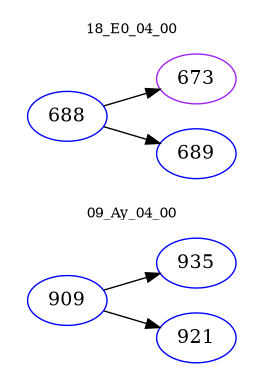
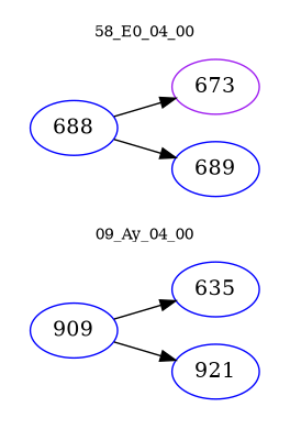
  digraph {
    rankdir=LR
    node [color=blue]
    edge [color=black]
    n1 [label=909]
    n2 [label=921]
-   n3 [label=935]
+   n3 [label=635]
    n4 [label=688]
    n5 [label=689]
    n6 [color=purple label=673]
    subgraph cluster_1 {
      color=white
      fontsize=10
      label="09_Ay_04_00"
      n1
      n2
      n3
    }
    subgraph cluster_2 {
      color=white
      fontsize=10
-     label="18_E0_04_00"
+     label="58_E0_04_00"
      n4
      n5
      n6
    }
    n1 -> n2
    n1 -> n3
    n4 -> n5
    n4 -> n6
  }
